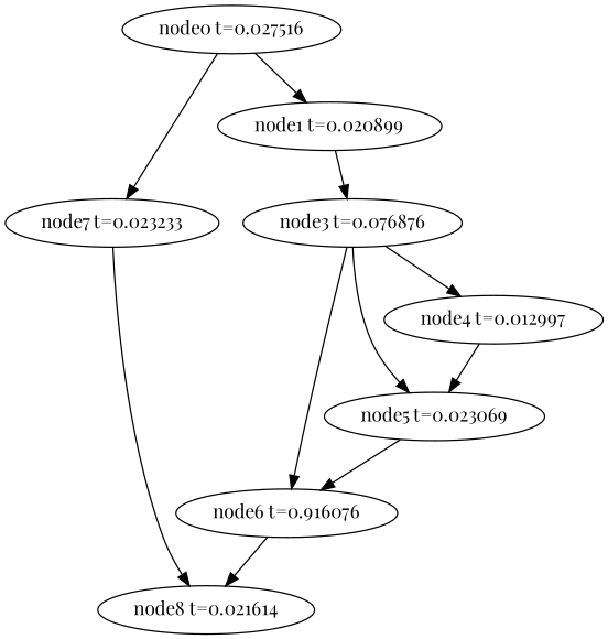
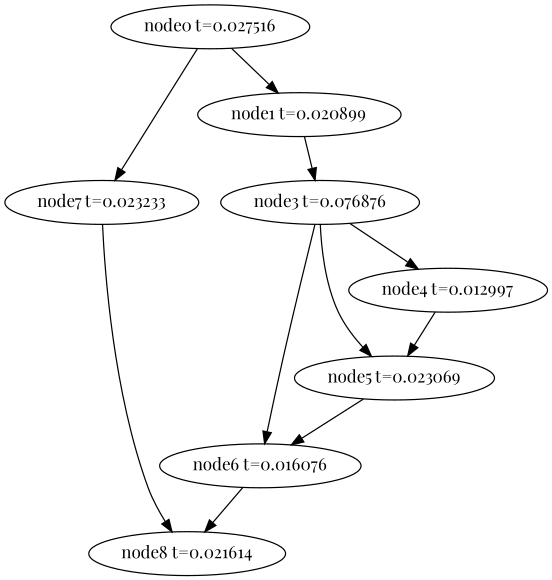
  digraph {
    fontname="Playfair Display"
    node [fontname="Playfair Display"]
    edge [fontname="Playfair Display"]
    n1 [label="node8 t=0.021614"]
    n2 [label="node7 t=0.023233"]
-   n3 [label="node6 t=0.916076"]
+   n3 [label="node6 t=0.016076"]
    n4 [label="node5 t=0.023069"]
    n5 [label="node4 t=0.012997"]
    n6 [label="node3 t=0.076876"]
    n7 [label="node1 t=0.020899"]
    n8 [label="node0 t=0.027516"]
    n2 -> n1
    n3 -> n1
    n4 -> n3
    n5 -> n4
    n6 -> n3
    n6 -> n4
    n6 -> n5
    n7 -> n6
    n8 -> n2
    n8 -> n7
  }
